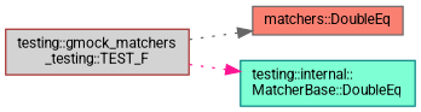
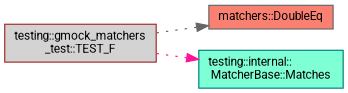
  digraph {
    fontname=Roboto
    rankdir=LR
    node [fontname=Roboto fontsize=10 shape=record style=filled]
    edge [fontname=Roboto fontsize=10 labelfontname=Helvetica labelfontsize=10 style=dotted]
-   n1 [color=brown fillcolor=lightgrey fontcolor=black height=0.2 label="testing::gmock_matchers\l_testing::TEST_F" width=0.4]
+   n1 [color=brown fillcolor=lightgrey fontcolor=black height=0.2 label="testing::gmock_matchers\l_test::TEST_F" width=0.4]
    n2 [color=gray40 fillcolor=salmon height=0.2 label="matchers::DoubleEq" width=0.4]
-   n3 [color=teal fillcolor=aquamarine height=0.2 label="testing::internal::\lMatcherBase::DoubleEq" width=0.4]
+   n3 [color=teal fillcolor=aquamarine height=0.2 label="testing::internal::\lMatcherBase::Matches" width=0.4]
    n1 -> n2 [color=gray40]
    n1 -> n3 [color=deeppink]
  }
